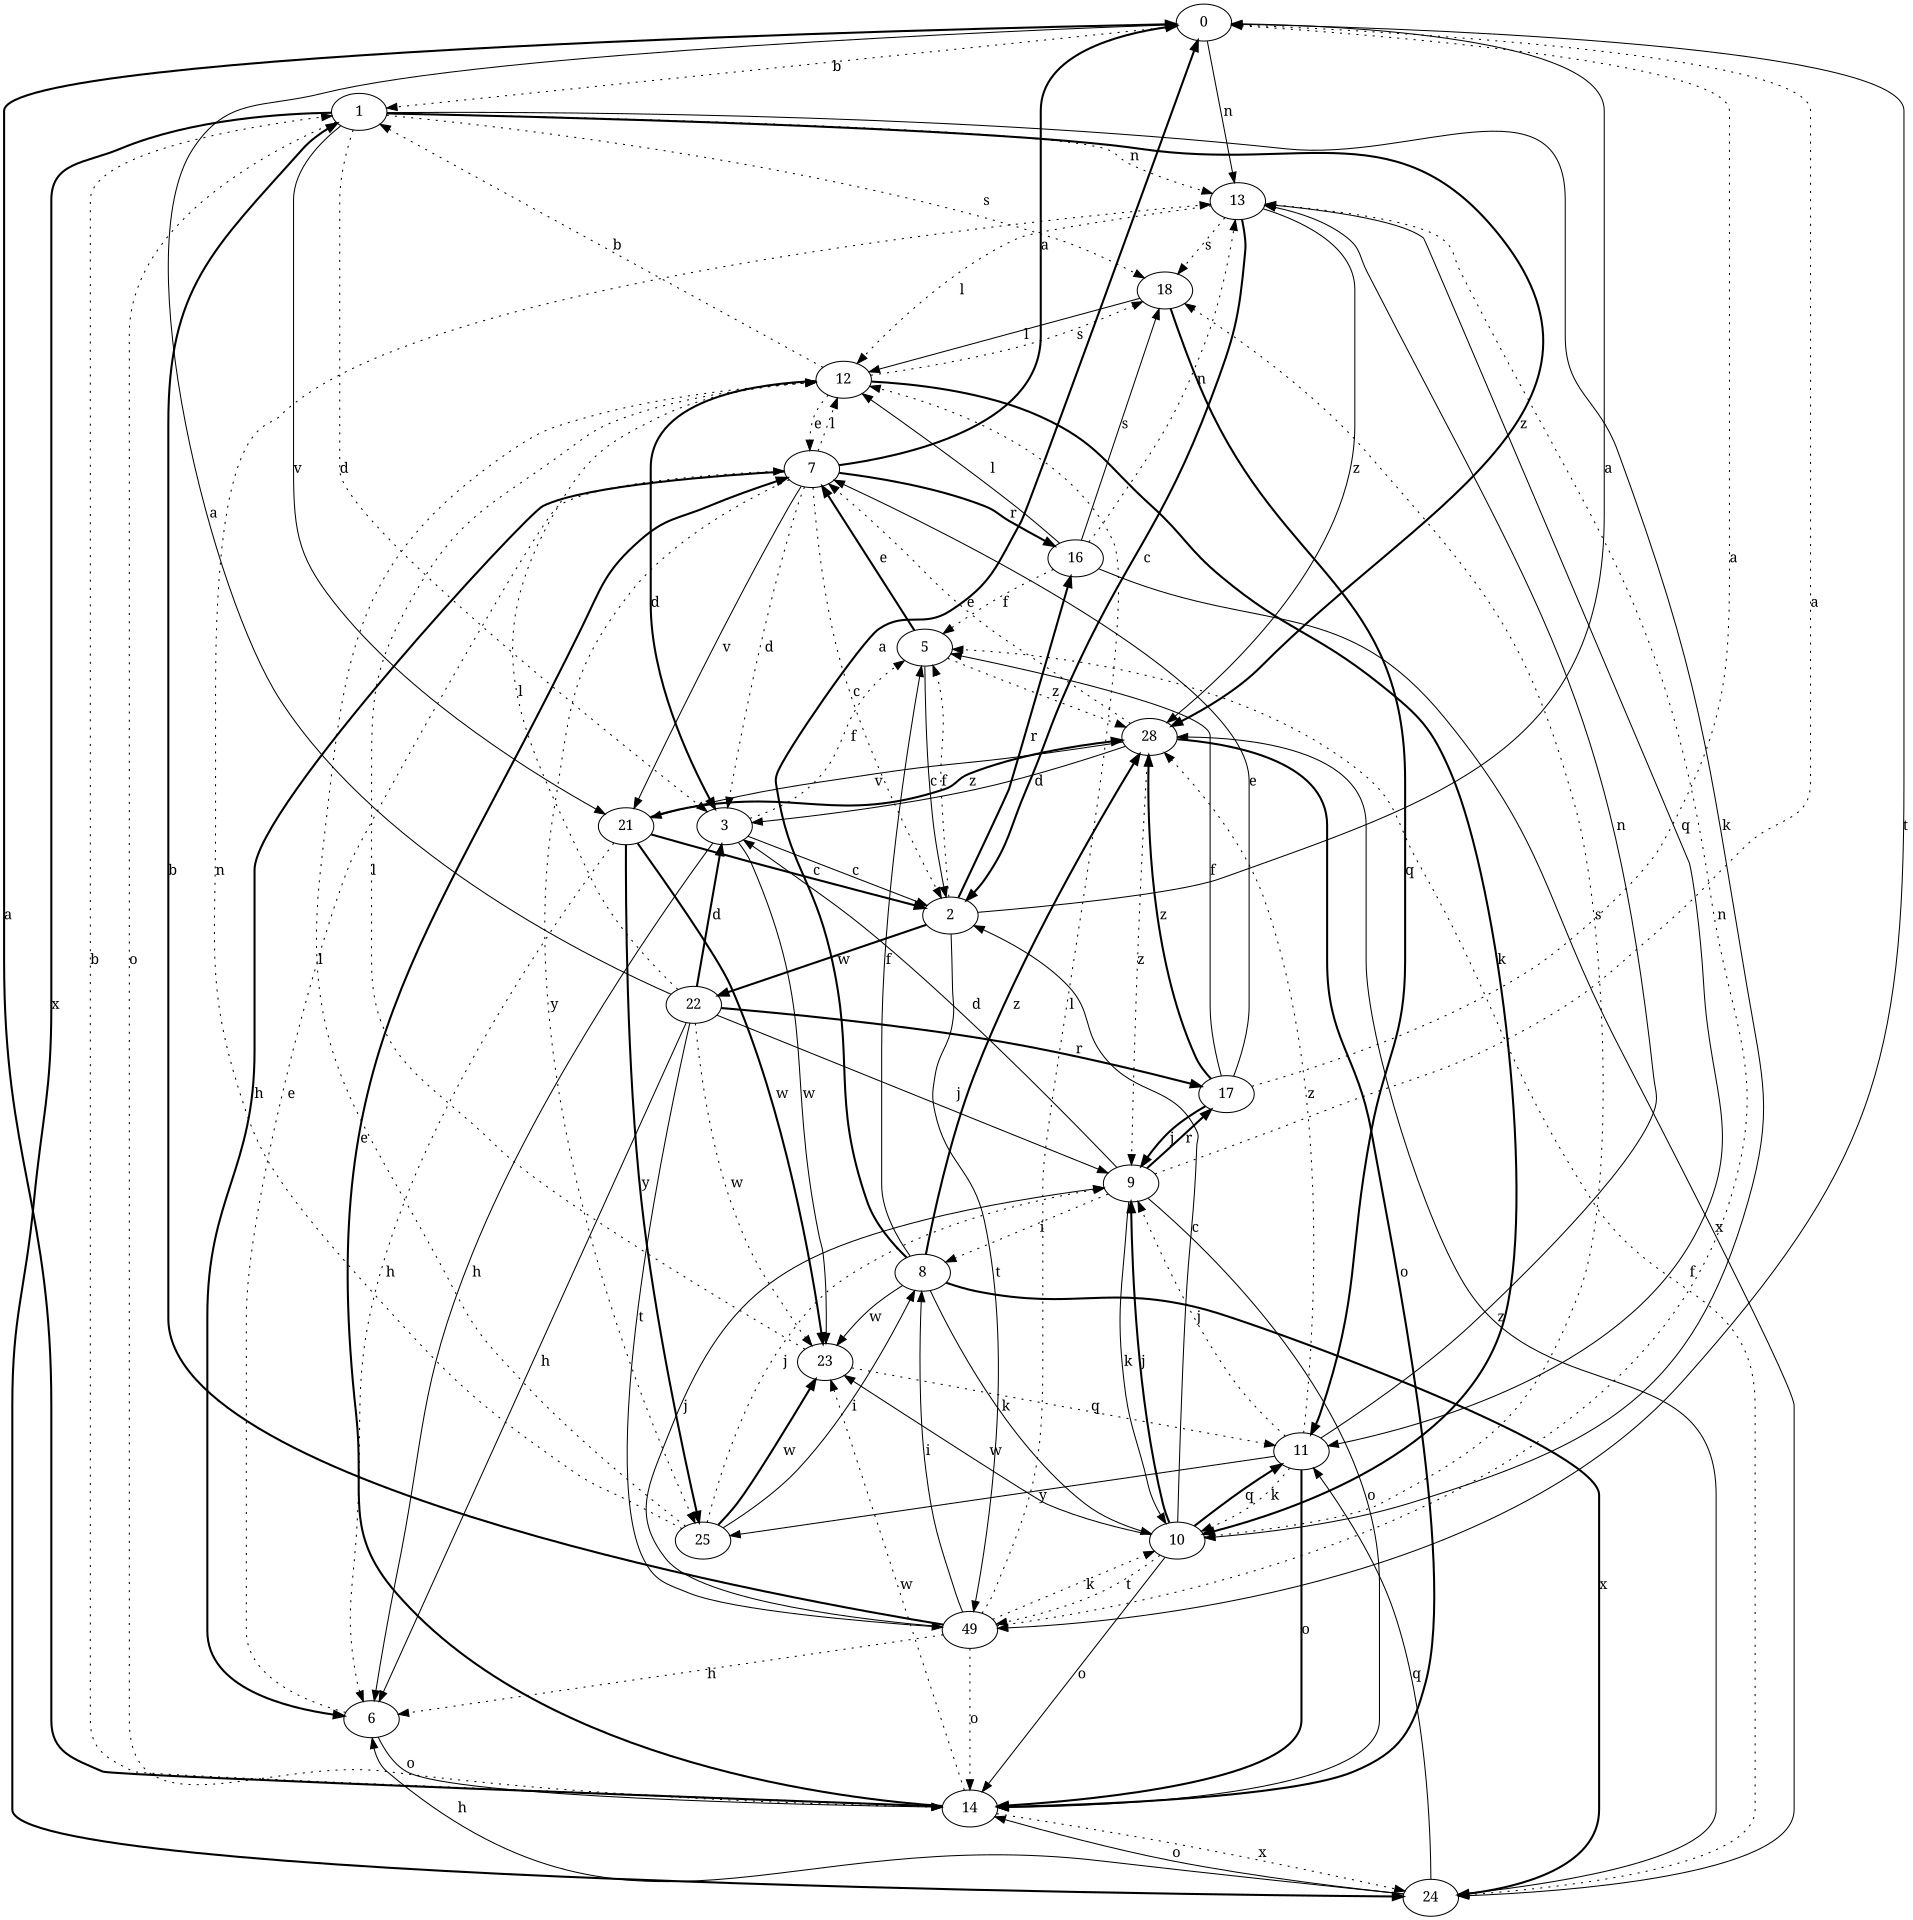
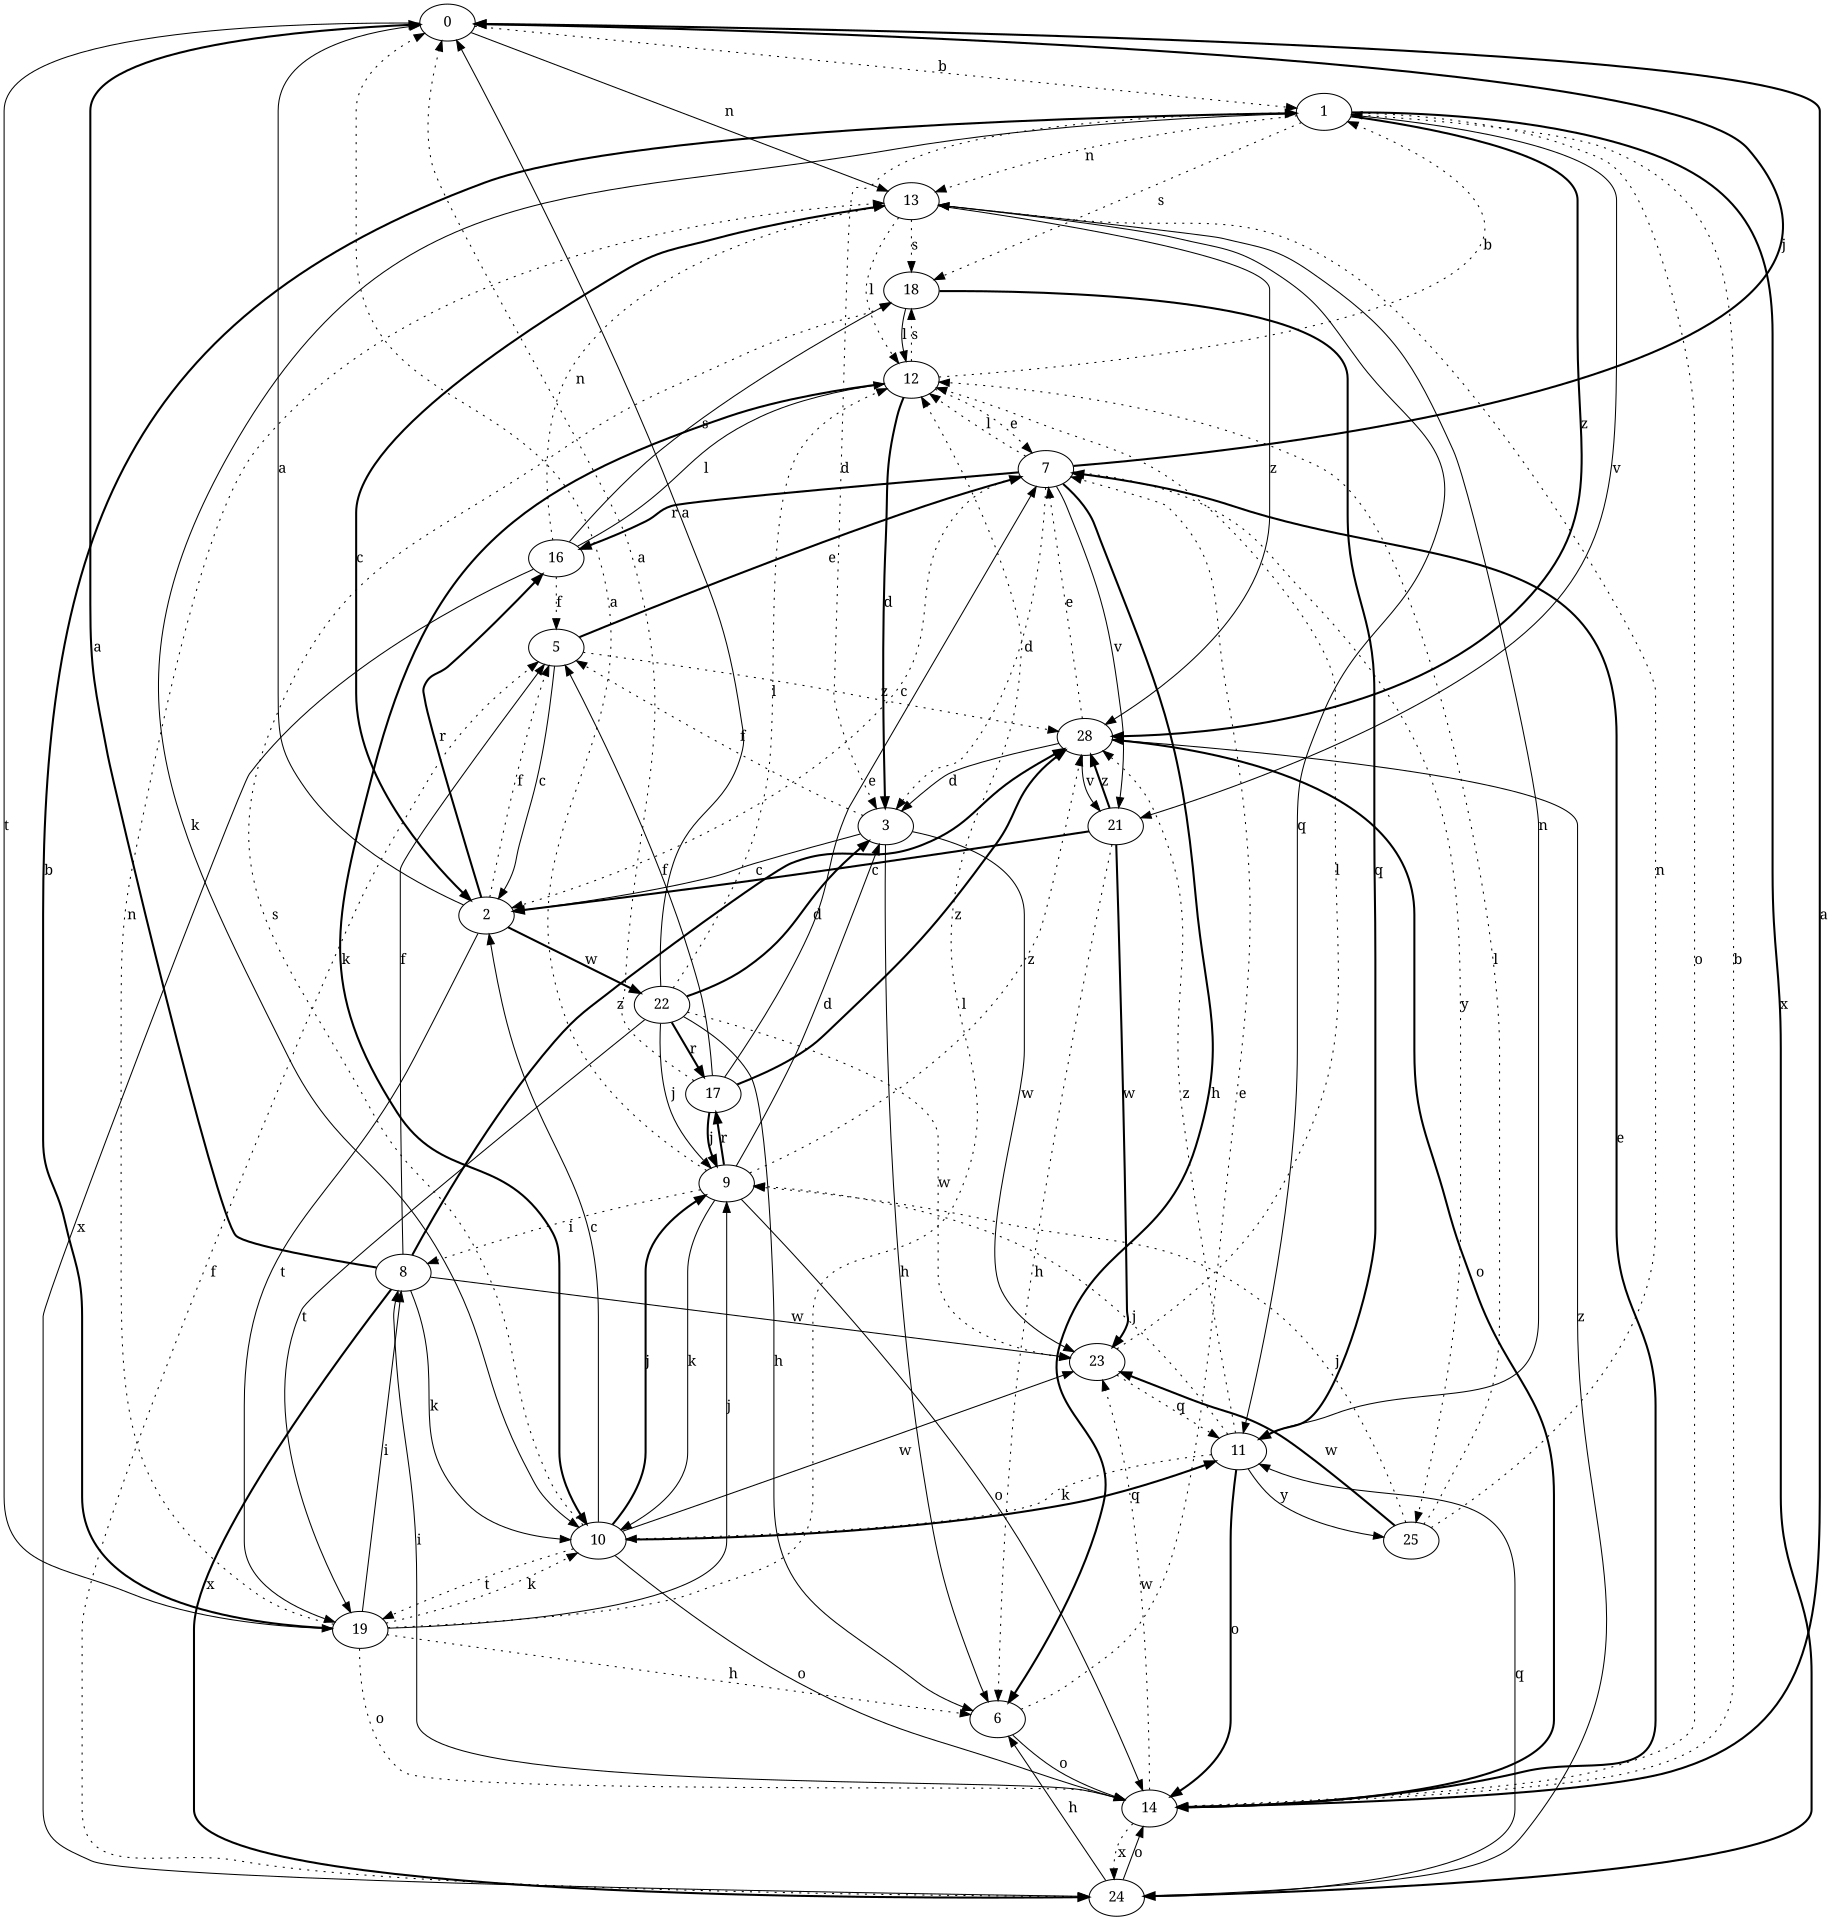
  strict digraph {
    fontname="Noto Serif"
    node [fontname="Noto Serif"]
    edge [fontname="Noto Serif" style=dotted]
    0
    1
    13
-   19 [label=49]
+   19
    3
    10
    14
    18
    21
    24
    28
    2
    12
    n14 [label=11]
    6
    8
    9
    5
    23
    n20 [label=7]
    25
    16
    22
    17
    0 -> 1 [label=b]
    0 -> 13 [label=n style=solid]
    0 -> 19 [label=t style=solid]
    1 -> 13 [label=n]
    1 -> 3 [label=d]
    1 -> 10 [label=k style=solid]
    1 -> 14 [label=o]
    1 -> 18 [label=s]
    1 -> 21 [label=v style=solid]
    1 -> 24 [label=x style=bold]
    1 -> 28 [label=z style=bold]
    13 -> 18 [label=s]
    13 -> 28 [label=z style=solid]
    13 -> 2 [label=c style=bold]
    13 -> 12 [label=l]
    13 -> n14 [label=q style=solid]
    19 -> 1 [label=b style=bold]
    19 -> 13 [label=n]
    19 -> 10 [label=k]
    19 -> 14 [label=o]
    19 -> 12 [label=l]
    19 -> 6 [label=h]
    19 -> 8 [label=i style=solid]
    19 -> 9 [label=j style=solid]
    3 -> 2 [label=c style=solid]
    3 -> 6 [label=h style=solid]
    3 -> 5 [label=f]
    3 -> 23 [label=w style=solid]
    10 -> 19 [label=t]
    10 -> 14 [label=o style=solid]
    10 -> 18 [label=s]
    10 -> 2 [label=c style=solid]
    10 -> n14 [label=q style=bold]
    10 -> 9 [label=j style=bold]
    10 -> 23 [label=w style=solid]
    14 -> 0 [label=a style=bold]
    14 -> 1 [label=b]
    14 -> 24 [label=x]
-   25 -> 8 [label=i style=solid]
+   14 -> 8 [label=i style=solid]
    14 -> 23 [label=w]
    14 -> n20 [label=e style=bold]
    18 -> 12 [label=l style=solid]
    18 -> n14 [label=q style=bold]
    21 -> 28 [label=z style=bold]
    21 -> 2 [label=c style=bold]
    21 -> 6 [label=h]
    21 -> 23 [label=w style=bold]
-   21 -> 25 [label=y style=bold]
    24 -> 14 [label=o style=solid]
    24 -> 28 [label=z style=solid]
    24 -> n14 [label=q style=solid]
    24 -> 6 [label=h style=solid]
    24 -> 5 [label=f]
    28 -> 3 [label=d style=solid]
    28 -> 14 [label=o style=bold]
    28 -> 21 [label=v style=solid]
    28 -> n20 [label=e]
    2 -> 0 [label=a style=solid]
    2 -> 19 [label=t style=solid]
    2 -> 5 [label=f]
    2 -> 16 [label=r style=bold]
    2 -> 22 [label=w style=bold]
    12 -> 1 [label=b]
    12 -> 3 [label=d style=bold]
    12 -> 10 [label=k style=bold]
    12 -> 18 [label=s]
    12 -> n20 [label=e]
    n14 -> 13 [label=n style=solid]
    n14 -> 10 [label=k]
    n14 -> 14 [label=o style=bold]
    n14 -> 28 [label=z]
    n14 -> 9 [label=j]
    n14 -> 25 [label=y style=solid]
    6 -> 14 [label=o style=solid]
    6 -> n20 [label=e]
    8 -> 0 [label=a style=bold]
    8 -> 10 [label=k style=solid]
    8 -> 24 [label=x style=bold]
    8 -> 28 [label=z style=bold]
    8 -> 5 [label=f style=solid]
    8 -> 23 [label=w style=solid]
    9 -> 0 [label=a]
    9 -> 3 [label=d style=solid]
    9 -> 10 [label=k style=solid]
    9 -> 14 [label=o style=solid]
-   28 -> 9 [label=z]
+   9 -> 28 [label=z]
    9 -> 8 [label=i]
    9 -> 17 [label=r style=bold]
    5 -> 28 [label=z]
    5 -> 2 [label=c style=solid]
    5 -> n20 [label=e style=bold]
    23 -> 12 [label=l]
    23 -> n14 [label=q]
-   n20 -> 0 [label=a style=bold]
+   n20 -> 0 [label=j style=bold]
    n20 -> 3 [label=d]
    n20 -> 21 [label=v style=solid]
    n20 -> 2 [label=c]
    n20 -> 12 [label=l]
    n20 -> 6 [label=h style=bold]
    n20 -> 25 [label=y]
    n20 -> 16 [label=r style=bold]
    25 -> 13 [label=n]
    25 -> 12 [label=l]
    25 -> 9 [label=j]
    25 -> 23 [label=w style=bold]
    16 -> 13 [label=n]
    16 -> 18 [label=s style=solid]
    16 -> 24 [label=x style=solid]
    16 -> 12 [label=l style=solid]
    16 -> 5 [label=f]
    22 -> 0 [label=a style=solid]
    22 -> 19 [label=t style=solid]
    22 -> 3 [label=d style=bold]
    22 -> 12 [label=l]
    22 -> 6 [label=h style=solid]
    22 -> 9 [label=j style=solid]
    22 -> 23 [label=w]
    22 -> 17 [label=r style=bold]
    17 -> 0 [label=a]
    17 -> 28 [label=z style=bold]
    17 -> 9 [label=j style=bold]
    17 -> 5 [label=f style=solid]
    17 -> n20 [label=e style=solid]
  }
